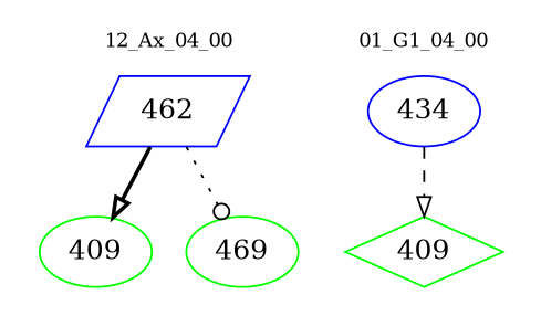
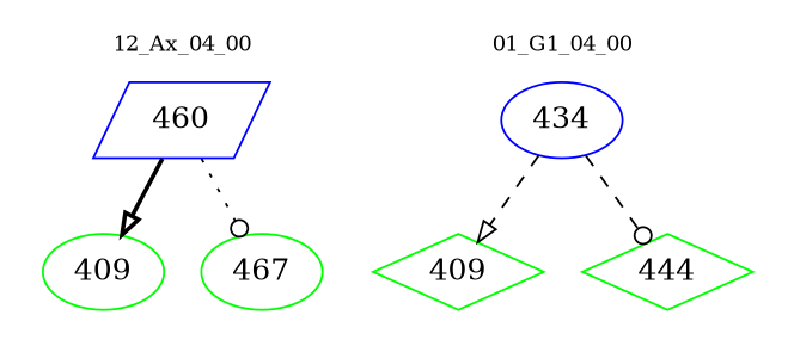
  digraph {
    node [color=green shape=ellipse]
    edge [arrowhead=onormal color=black style=dashed]
-   n1 [color=blue label=462 shape=parallelogram]
+   n1 [color=blue label=460 shape=parallelogram]
    n2 [label=409]
-   n3 [label=469]
+   n3 [label=467]
    n4 [color=blue label=434]
    n5 [label=409 shape=diamond]
+   n6 [label=444 shape=diamond]
    subgraph cluster_1 {
      color=white
      fontsize=10
      label="12_Ax_04_00"
      n1
      n2
      n3
    }
    subgraph cluster_2 {
      color=white
      fontsize=10
      label="01_G1_04_00"
      n4
      n5
+     n6
    }
    n1 -> n2 [style=bold]
    n1 -> n3 [arrowhead=odot style=dotted]
    n4 -> n5
+   n4 -> n6 [arrowhead=odot]
  }
